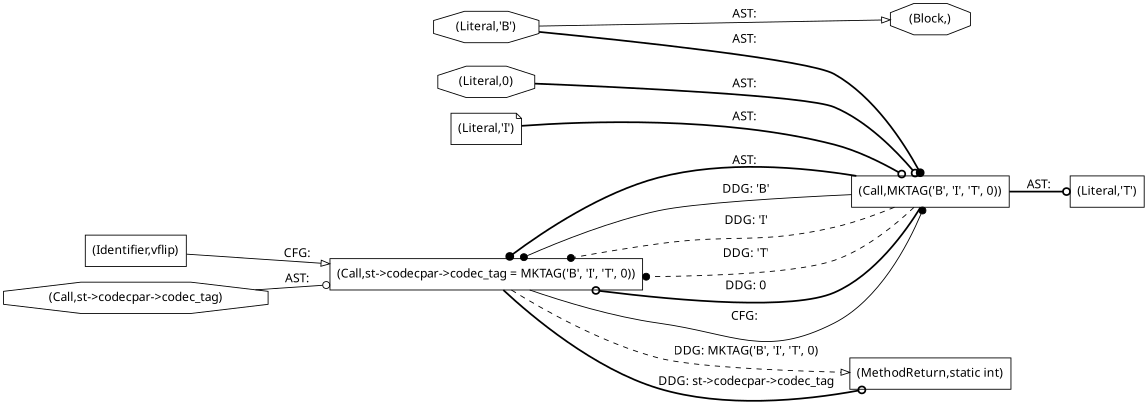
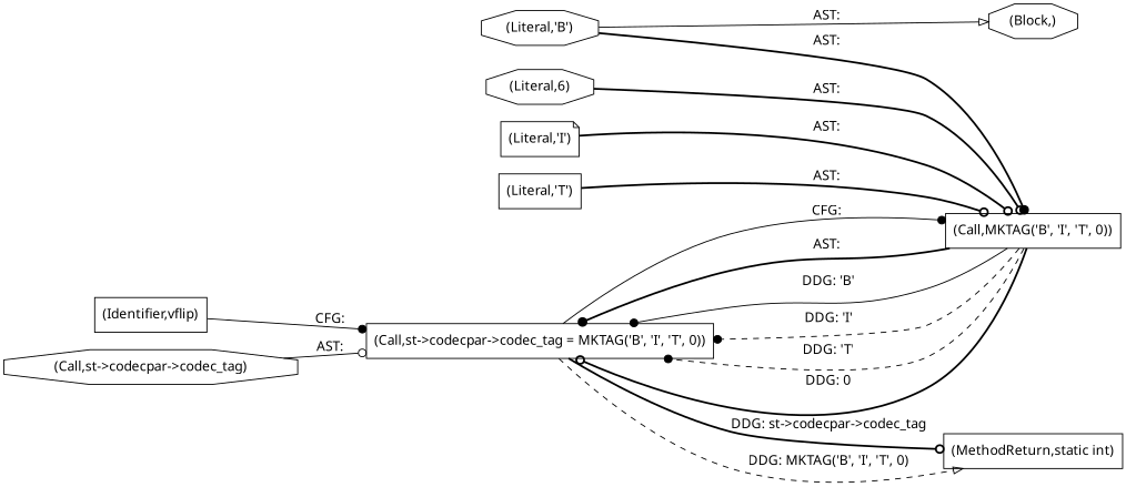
  digraph {
    fontname="Noto Sans"
    rankdir=LR
    node [fontname="Noto Sans" shape=box]
    edge [arrowhead=dot fontname="Noto Sans" style=bold]
    n1 [label="(Call,st->codecpar->codec_tag = MKTAG('B', 'I', 'T', 0))"]
    n2 [label="(Call,MKTAG('B', 'I', 'T', 0))"]
    n3 [label="(MethodReturn,static int)"]
    n4 [label="(Block,)" shape=octagon]
-   n5 [label="(Literal,0)" shape=octagon]
+   n5 [label="(Literal,6)" shape=octagon]
    n6 [label="(Identifier,vflip)"]
    n7 [label="(Call,st->codecpar->codec_tag)" shape=octagon]
    n8 [label="(Literal,'I')" shape=note]
    n9 [label="(Literal,'B')" shape=octagon]
    n10 [label="(Literal,'T')"]
    n1 -> n2 [label="CFG: " style=solid]
    n1 -> n3 [arrowhead=onormal label="DDG: MKTAG('B', 'I', 'T', 0)" style=dashed]
    n1 -> n3 [arrowhead=odot label="DDG: st->codecpar->codec_tag"]
    n2 -> n1 [label="AST: "]
    n2 -> n1 [label="DDG: 'B'" style=solid]
    n2 -> n1 [label="DDG: 'I'" style=dashed]
    n2 -> n1 [label="DDG: 'T'" style=dashed]
    n2 -> n1 [arrowhead=odot label="DDG: 0"]
    n5 -> n2 [arrowhead=odot label="AST: "]
-   n6 -> n1 [arrowhead=onormal label="CFG: " style=solid]
+   n6 -> n1 [label="CFG: " style=solid]
    n7 -> n1 [arrowhead=odot label="AST: " style=solid]
    n8 -> n2 [arrowhead=odot label="AST: "]
    n9 -> n2 [label="AST: "]
    n9 -> n4 [arrowhead=onormal label="AST: " style=solid]
-   n2 -> n10 [arrowhead=odot label="AST: "]
+   n10 -> n2 [arrowhead=odot label="AST: "]
  }
